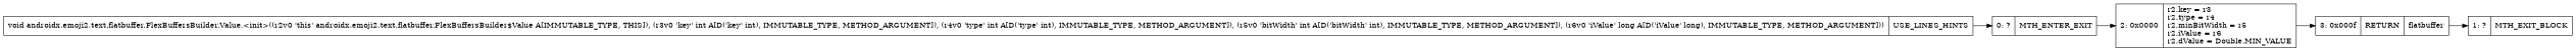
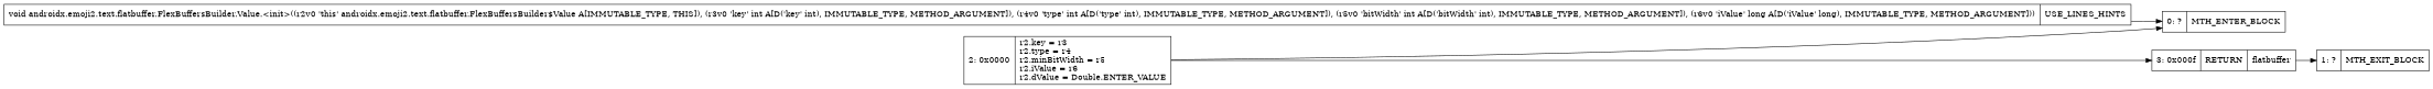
  digraph {
    rankdir=LR
    node [shape=record]
-   n1 [label="{0\:\ ?|MTH_ENTER_EXIT\l}"]
-   n2 [label="{2\:\ 0x0000|r2.key = r3\lr2.type = r4\lr2.minBitWidth = r5\lr2.iValue = r6\lr2.dValue = Double.MIN_VALUE\l}"]
+   n1 [label="{0\:\ ?|MTH_ENTER_BLOCK\l}"]
+   n2 [label="{2\:\ 0x0000|r2.key = r3\lr2.type = r4\lr2.minBitWidth = r5\lr2.iValue = r6\lr2.dValue = Double.ENTER_VALUE\l}"]
    n3 [label="{3\:\ 0x000f|RETURN\l|flatbuffer\l}"]
    n4 [label="{1\:\ ?|MTH_EXIT_BLOCK\l}"]
    n5 [label="{void androidx.emoji2.text.flatbuffer.FlexBuffersBuilder.Value.\<init\>((r2v0 'this' androidx.emoji2.text.flatbuffer.FlexBuffersBuilder$Value A[IMMUTABLE_TYPE, THIS]), (r3v0 'key' int A[D('key' int), IMMUTABLE_TYPE, METHOD_ARGUMENT]), (r4v0 'type' int A[D('type' int), IMMUTABLE_TYPE, METHOD_ARGUMENT]), (r5v0 'bitWidth' int A[D('bitWidth' int), IMMUTABLE_TYPE, METHOD_ARGUMENT]), (r6v0 'iValue' long A[D('iValue' long), IMMUTABLE_TYPE, METHOD_ARGUMENT]))  | USE_LINES_HINTS\l}"]
-   n1 -> n2
+   n2 -> n1
    n2 -> n3
    n3 -> n4
    n5 -> n1
  }
